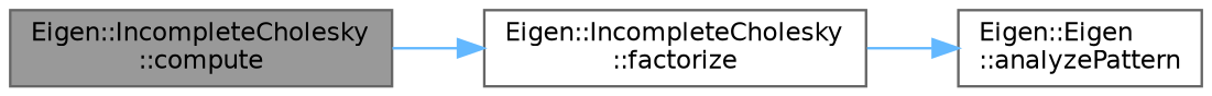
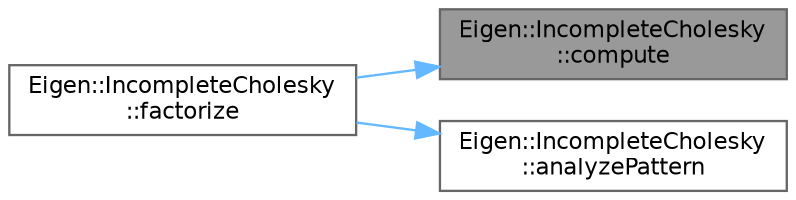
  digraph {
    rankdir=LR
    node [color=grey40 fillcolor=white fontname=Helvetica fontsize=10 shape=box style=filled]
    edge [color=steelblue1 fontname=Helvetica fontsize=10 labelfontname=Helvetica labelfontsize=10 style=solid]
    n1 [color=gray40 fillcolor=grey60 fontcolor=black height=0.2 label="Eigen::IncompleteCholesky\l::compute" width=0.4]
    n2 [height=0.2 label="Eigen::IncompleteCholesky\l::factorize" width=0.4]
-   n3 [height=0.2 label="Eigen::Eigen\l::analyzePattern" width=0.4]
-   n1 -> n2
+   n3 [height=0.2 label="Eigen::IncompleteCholesky\l::analyzePattern" width=0.4]
+   n2 -> n1
    n2 -> n3
  }
